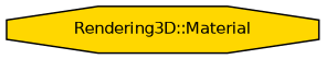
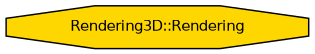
  digraph {
    rankdir=LR
-   n1 [color=black fillcolor=gold fontname=Helvetica fontsize=10 height=0.2 label="Rendering3D::Material" shape=octagon style=filled width=0.4]
+   n1 [color=black fillcolor=gold fontname=Helvetica fontsize=10 height=0.2 label="Rendering3D::Rendering" shape=octagon style=filled width=0.4]
  }
